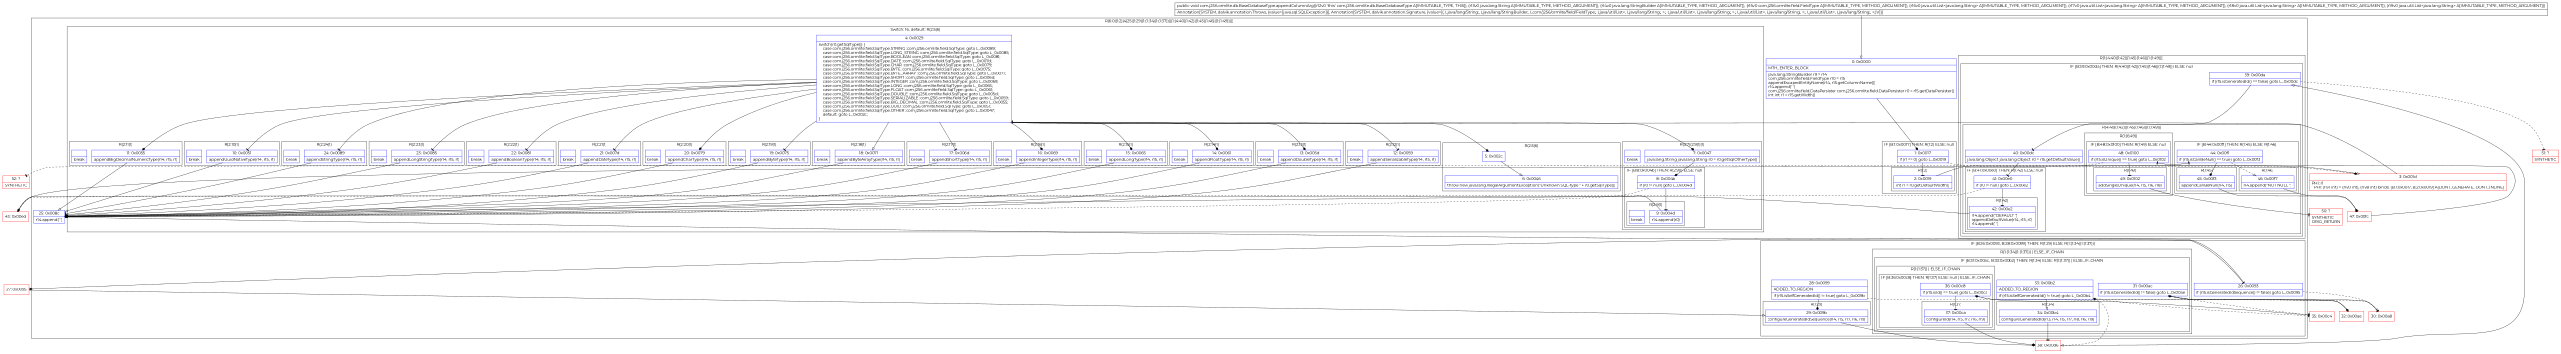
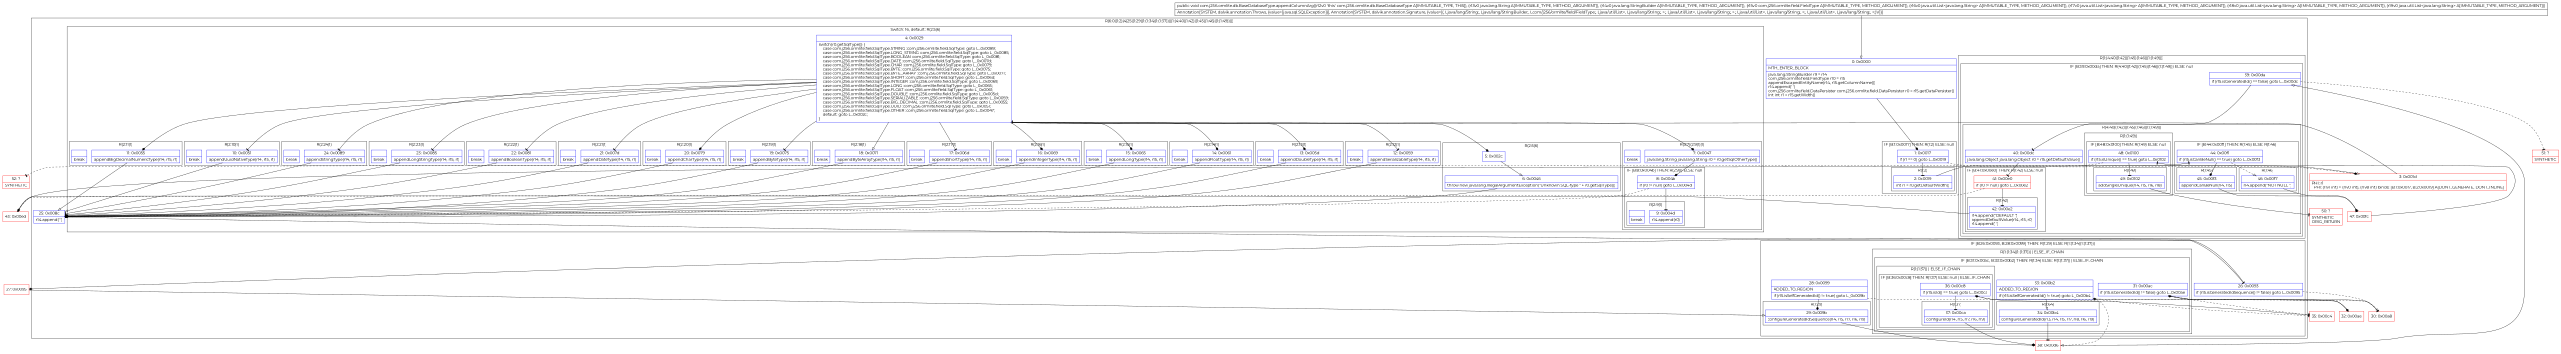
  digraph {
    fontname=Montserrat
    node [color=blue fontname=Montserrat shape=record]
    edge [arrowhead=tee fontname=Montserrat]
    n1 [label="{2\:\ 0x0019|int r1 = r0.getDefaultWidth()\l}"]
    n2 [label="{1\:\ 0x0017|if (r1 == 0) goto L_0x0019\l}"]
    n3 [label="{24\:\ 0x0089|appendStringType(r14, r15, r1)\l}"]
    n4 [label="{|break\l}"]
    n5 [label="{23\:\ 0x0085|appendLongStringType(r14, r15, r1)\l}"]
    n6 [label="{|break\l}"]
    n7 [label="{22\:\ 0x0081|appendBooleanType(r14, r15, r1)\l}"]
    n8 [label="{|break\l}"]
    n9 [label="{21\:\ 0x007d|appendDateType(r14, r15, r1)\l}"]
    n10 [label="{|break\l}"]
    n11 [label="{20\:\ 0x0079|appendCharType(r14, r15, r1)\l}"]
    n12 [label="{|break\l}"]
    n13 [label="{19\:\ 0x0075|appendByteType(r14, r15, r1)\l}"]
    n14 [label="{|break\l}"]
    n15 [label="{18\:\ 0x0071|appendByteArrayType(r14, r15, r1)\l}"]
    n16 [label="{|break\l}"]
    n17 [label="{17\:\ 0x006d|appendShortType(r14, r15, r1)\l}"]
    n18 [label="{|break\l}"]
    n19 [label="{16\:\ 0x0069|appendIntegerType(r14, r15, r1)\l}"]
    n20 [label="{|break\l}"]
    n21 [label="{15\:\ 0x0065|appendLongType(r14, r15, r1)\l}"]
    n22 [label="{|break\l}"]
    n23 [label="{14\:\ 0x0061|appendFloatType(r14, r15, r1)\l}"]
    n24 [label="{|break\l}"]
    n25 [label="{13\:\ 0x005d|appendDoubleType(r14, r15, r1)\l}"]
    n26 [label="{|break\l}"]
    n27 [label="{12\:\ 0x0059|appendSerializableType(r14, r15, r1)\l}"]
    n28 [label="{|break\l}"]
    n29 [label="{11\:\ 0x0055|appendBigDecimalNumericType(r14, r15, r1)\l}"]
    n30 [label="{|break\l}"]
    n31 [label="{10\:\ 0x0051|appendUuidNativeType(r14, r15, r1)\l}"]
    n32 [label="{|break\l}"]
    n33 [label="{9\:\ 0x004d|r14.append(r0)\l}"]
    n34 [label="{|break\l}"]
    n35 [label="{8\:\ 0x004b|if (r0 != null) goto L_0x004d\l}"]
    n36 [label="{7\:\ 0x0047|java.lang.String java.lang.String r0 = r0.getSqlOtherType()\l}"]
    n37 [label="{|break\l}"]
    n38 [label="{5\:\ 0x002c}"]
    n39 [label="{6\:\ 0x0046|throw new java.lang.IllegalArgumentException(\"Unknown SQL\-type \" + r0.getSqlType())\l}"]
    n40 [label="{4\:\ 0x0029|switch(r0.getSqlType()) \{\l    case com.j256.ormlite.field.SqlType.STRING :com.j256.ormlite.field.SqlType: goto L_0x0089;\l    case com.j256.ormlite.field.SqlType.LONG_STRING :com.j256.ormlite.field.SqlType: goto L_0x0085;\l    case com.j256.ormlite.field.SqlType.BOOLEAN :com.j256.ormlite.field.SqlType: goto L_0x0081;\l    case com.j256.ormlite.field.SqlType.DATE :com.j256.ormlite.field.SqlType: goto L_0x007d;\l    case com.j256.ormlite.field.SqlType.CHAR :com.j256.ormlite.field.SqlType: goto L_0x0079;\l    case com.j256.ormlite.field.SqlType.BYTE :com.j256.ormlite.field.SqlType: goto L_0x0075;\l    case com.j256.ormlite.field.SqlType.BYTE_ARRAY :com.j256.ormlite.field.SqlType: goto L_0x0071;\l    case com.j256.ormlite.field.SqlType.SHORT :com.j256.ormlite.field.SqlType: goto L_0x006d;\l    case com.j256.ormlite.field.SqlType.INTEGER :com.j256.ormlite.field.SqlType: goto L_0x0069;\l    case com.j256.ormlite.field.SqlType.LONG :com.j256.ormlite.field.SqlType: goto L_0x0065;\l    case com.j256.ormlite.field.SqlType.FLOAT :com.j256.ormlite.field.SqlType: goto L_0x0061;\l    case com.j256.ormlite.field.SqlType.DOUBLE :com.j256.ormlite.field.SqlType: goto L_0x005d;\l    case com.j256.ormlite.field.SqlType.SERIALIZABLE :com.j256.ormlite.field.SqlType: goto L_0x0059;\l    case com.j256.ormlite.field.SqlType.BIG_DECIMAL :com.j256.ormlite.field.SqlType: goto L_0x0055;\l    case com.j256.ormlite.field.SqlType.UUID :com.j256.ormlite.field.SqlType: goto L_0x0051;\l    case com.j256.ormlite.field.SqlType.OTHER :com.j256.ormlite.field.SqlType: goto L_0x0047;\l    default: goto L_0x002c;\l\}\l}"]
    n41 [label="{29\:\ 0x009b|configureGeneratedIdSequence(r14, r15, r17, r16, r19)\l}"]
    n42 [label="{34\:\ 0x00b4|configureGeneratedId(r13, r14, r15, r17, r18, r16, r19)\l}"]
    n43 [label="{37\:\ 0x00ca|configureId(r14, r15, r17, r16, r19)\l}"]
    n44 [label="{36\:\ 0x00c8|if (r15.isId() == true) goto L_0x00ca\l}"]
    n45 [label="{31\:\ 0x00ac|if (r15.isGeneratedId() != false) goto L_0x00ae\l}"]
    n46 [label="{33\:\ 0x00b2|ADDED_TO_REGION\l|if (r15.isSelfGeneratedId() != true) goto L_0x00b4\l}"]
    n47 [label="{26\:\ 0x0093|if (r15.isGeneratedIdSequence() != false) goto L_0x0095\l}"]
    n48 [label="{28\:\ 0x0099|ADDED_TO_REGION\l|if (r15.isSelfGeneratedId() != true) goto L_0x009b\l}"]
    n49 [label="{42\:\ 0x00e2|r14.append(\"DEFAULT \")\lappendDefaultValue(r14, r15, r0)\lr14.append(' ')\l}"]
-   n50 [label="{41\:\ 0x00e0|if (r0 != null) goto L_0x00e2\l}"]
+   n50 [color=red label="{41\:\ 0x00e0|if (r0 != null) goto L_0x00e2\l}"]
    n51 [label="{45\:\ 0x00f3|appendCanBeNull(r14, r15)\l}"]
    n52 [label="{46\:\ 0x00f7|r14.append(\"NOT NULL \")\l}"]
    n53 [label="{44\:\ 0x00f1|if (r15.isCanBeNull() == true) goto L_0x00f3\l}"]
    n54 [label="{49\:\ 0x0102|addSingleUnique(r14, r15, r16, r18)\l}"]
    n55 [label="{48\:\ 0x0100|if (r15.isUnique() == true) goto L_0x0102\l}"]
    n56 [label="{40\:\ 0x00dc|java.lang.Object java.lang.Object r0 = r15.getDefaultValue()\l}"]
    n57 [label="{39\:\ 0x00da|if (r15.isGeneratedId() == false) goto L_0x00dc\l}"]
    n58 [label="{0\:\ 0x0000|MTH_ENTER_BLOCK\l|java.lang.StringBuilder r9 = r14\lcom.j256.ormlite.field.FieldType r10 = r15\lappendEscapedEntityName(r14, r15.getColumnName())\lr14.append(' ')\lcom.j256.ormlite.field.DataPersister com.j256.ormlite.field.DataPersister r0 = r15.getDataPersister()\lint int r1 = r15.getWidth()\l}"]
    n59 [label="{25\:\ 0x008c|r14.append(' ')\l}"]
    n60 [color=red label="{3\:\ 0x001d|PHI: r1 \l  PHI: (r1v1 int) = (r1v0 int), (r1v8 int) binds: [B:1:0x0017, B:2:0x0019] A[DONT_GENERATE, DONT_INLINE]\l}"]
    n61 [color=red label="{38\:\ 0x00d6}"]
    n62 [color=red label="{32\:\ 0x00ae}"]
    n63 [color=red label="{35\:\ 0x00c4}"]
    n64 [color=red label="{27\:\ 0x0095}"]
    n65 [color=red label="{30\:\ 0x00a8}"]
    n66 [color=red label="{43\:\ 0x00ed}"]
    n67 [color=red label="{47\:\ 0x00fc}"]
    n68 [color=red label="{50\:\ ?|SYNTHETIC\lORIG_RETURN\l}"]
    n69 [color=red label="{52\:\ ?|SYNTHETIC\l}"]
    n70 [color=red label="{51\:\ ?|SYNTHETIC\l}"]
    n71 [label="{public void com.j256.ormlite.db.BaseDatabaseType.appendColumnArg((r12v0 'this' com.j256.ormlite.db.BaseDatabaseType A[IMMUTABLE_TYPE, THIS]), (r13v0 java.lang.String A[IMMUTABLE_TYPE, METHOD_ARGUMENT]), (r14v0 java.lang.StringBuilder A[IMMUTABLE_TYPE, METHOD_ARGUMENT]), (r15v0 com.j256.ormlite.field.FieldType A[IMMUTABLE_TYPE, METHOD_ARGUMENT]), (r16v0 java.util.List\<java.lang.String\> A[IMMUTABLE_TYPE, METHOD_ARGUMENT]), (r17v0 java.util.List\<java.lang.String\> A[IMMUTABLE_TYPE, METHOD_ARGUMENT]), (r18v0 java.util.List\<java.lang.String\> A[IMMUTABLE_TYPE, METHOD_ARGUMENT]), (r19v0 java.util.List\<java.lang.String\> A[IMMUTABLE_TYPE, METHOD_ARGUMENT]))  | Annotation[SYSTEM, dalvik.annotation.Throws, \{value=[java.sql.SQLException]\}], Annotation[SYSTEM, dalvik.annotation.Signature, \{value=[(, Ljava\/lang\/String;, Ljava\/lang\/StringBuilder;, Lcom\/j256\/ormlite\/field\/FieldType;, Ljava\/util\/List\<, Ljava\/lang\/String;, \>;, Ljava\/util\/List\<, Ljava\/lang\/String;, \>;, Ljava\/util\/List\<, Ljava\/lang\/String;, \>;, Ljava\/util\/List\<, Ljava\/lang\/String;, \>;)V]\}]\l}" color=""]
    subgraph cluster_1 {
      label="R(6:0|(1:2)|4|25|(1:29)(1:(1:34)(1:(1:37)))|(1:(4:40|(1:42)|(1:45)(1:46)|(1:(1:49)))))"
      n58
      n59
      subgraph cluster_2 {
        label="IF [B:1:0x0017] THEN: R(1:2) ELSE: null"
        n2
        subgraph cluster_3 {
          label="R(1:2)"
          n1
        }
      }
      subgraph cluster_4 {
        label="Switch: 16, default: R(2:5|6)"
        n40
        subgraph cluster_5 {
          label="R(2:24|1)"
          n3
          n4
        }
        subgraph cluster_6 {
          label="R(2:23|1)"
          n5
          n6
        }
        subgraph cluster_7 {
          label="R(2:22|1)"
          n7
          n8
        }
        subgraph cluster_8 {
          label="R(2:21|1)"
          n9
          n10
        }
        subgraph cluster_9 {
          label="R(2:20|1)"
          n11
          n12
        }
        subgraph cluster_10 {
          label="R(2:19|1)"
          n13
          n14
        }
        subgraph cluster_11 {
          label="R(2:18|1)"
          n15
          n16
        }
        subgraph cluster_12 {
          label="R(2:17|1)"
          n17
          n18
        }
        subgraph cluster_13 {
          label="R(2:16|1)"
          n19
          n20
        }
        subgraph cluster_14 {
          label="R(2:15|1)"
          n21
          n22
        }
        subgraph cluster_15 {
          label="R(2:14|1)"
          n23
          n24
        }
        subgraph cluster_16 {
          label="R(2:13|1)"
          n25
          n26
        }
        subgraph cluster_17 {
          label="R(2:12|1)"
          n27
          n28
        }
        subgraph cluster_18 {
          label="R(2:11|1)"
          n29
          n30
        }
        subgraph cluster_19 {
          label="R(2:10|1)"
          n31
          n32
        }
        subgraph cluster_20 {
          label="R(3:7|(2:9|1)|1)"
          n36
          n37
          subgraph cluster_21 {
            label="IF [B:8:0x004b] THEN: R(2:9|1) ELSE: null"
            n35
            subgraph cluster_22 {
              label="R(2:9|1)"
              n33
              n34
            }
          }
        }
        subgraph cluster_23 {
          label="R(2:5|6)"
          n38
          n39
        }
      }
      subgraph cluster_24 {
        label="IF [B:26:0x0093, B:28:0x0099] THEN: R(1:29) ELSE: R(1:(1:34)(1:(1:37)))"
        n47
        n48
        subgraph cluster_25 {
          label="R(1:29)"
          n41
        }
        subgraph cluster_26 {
          label="R(1:(1:34)(1:(1:37))) | ELSE_IF_CHAIN\l"
          subgraph cluster_27 {
            label="IF [B:31:0x00ac, B:33:0x00b2] THEN: R(1:34) ELSE: R(1:(1:37)) | ELSE_IF_CHAIN\l"
            n45
            n46
            subgraph cluster_28 {
-             label="R(1:34)"
+             label="R(1:64)"
              n42
            }
            subgraph cluster_29 {
              label="R(1:(1:37)) | ELSE_IF_CHAIN\l"
              subgraph cluster_30 {
                label="IF [B:36:0x00c8] THEN: R(1:37) ELSE: null | ELSE_IF_CHAIN\l"
                n44
                subgraph cluster_31 {
                  label="R(1:37)"
                  n43
                }
              }
            }
          }
        }
      }
      subgraph cluster_32 {
        label="R(1:(4:40|(1:42)|(1:45)(1:46)|(1:(1:49))))"
        subgraph cluster_33 {
          label="IF [B:39:0x00da] THEN: R(4:40|(1:42)|(1:45)(1:46)|(1:(1:49))) ELSE: null"
          n57
          subgraph cluster_34 {
            label="R(4:40|(1:42)|(1:45)(1:46)|(1:(1:49)))"
            n56
            subgraph cluster_35 {
              label="IF [B:41:0x00e0] THEN: R(1:42) ELSE: null"
              n50
              subgraph cluster_36 {
                label="R(1:42)"
                n49
              }
            }
            subgraph cluster_37 {
              label="IF [B:44:0x00f1] THEN: R(1:45) ELSE: R(1:46)"
              n53
              subgraph cluster_38 {
                label="R(1:45)"
                n51
              }
              subgraph cluster_39 {
                label="R(1:46)"
                n52
              }
            }
            subgraph cluster_40 {
-             label="R(1:(6:49))"
+             label="R(1:(1:49))"
              subgraph cluster_41 {
                label="IF [B:48:0x0100] THEN: R(1:49) ELSE: null"
                n55
                subgraph cluster_42 {
                  label="R(1:49)"
                  n54
                }
              }
            }
          }
        }
      }
    }
    n1 -> n60 [arrowhead=onormal]
    n2 -> n1
    n2 -> n60 [arrowhead=diamond style=dashed]
    n3 -> n59
    n5 -> n59 [arrowhead=onormal]
    n7 -> n59 [arrowhead=diamond]
    n9 -> n59
    n11 -> n59 [arrowhead=onormal]
    n13 -> n59 [arrowhead=diamond]
    n15 -> n59 [arrowhead=onormal]
    n17 -> n59
    n19 -> n59 [arrowhead=onormal]
    n21 -> n59 [arrowhead=diamond]
    n23 -> n59
    n25 -> n59
    n27 -> n59 [arrowhead=diamond]
    n29 -> n59 [arrowhead=onormal]
    n31 -> n59 [arrowhead=onormal]
-   n33 -> n59 [arrowhead=diamond]
+   n39 -> n59 [arrowhead=diamond]
    n35 -> n33
    n35 -> n59 [arrowhead=diamond style=dashed]
    n36 -> n35 [arrowhead=diamond]
    n38 -> n39 [arrowhead=onormal]
    n40 -> n3
    n40 -> n5
    n40 -> n7
    n40 -> n9
    n40 -> n11 [arrowhead=diamond]
    n40 -> n13
    n40 -> n15 [arrowhead=onormal]
    n40 -> n17
    n40 -> n19 [arrowhead=diamond]
    n40 -> n21 [arrowhead=diamond]
    n40 -> n23 [arrowhead=diamond]
    n40 -> n25 [arrowhead=diamond]
    n40 -> n27
    n40 -> n29 [arrowhead=diamond]
    n40 -> n31
    n40 -> n36 [arrowhead=diamond]
    n40 -> n38 [arrowhead=diamond]
    n41 -> n61 [arrowhead=diamond]
    n42 -> n61
    n43 -> n61 [arrowhead=diamond]
    n44 -> n43
    n44 -> n61 [arrowhead=onormal style=dashed]
    n45 -> n62 [arrowhead=diamond]
    n45 -> n63 [style=dashed]
    n46 -> n42 [arrowhead=onormal]
    n46 -> n63 [style=dashed]
    n47 -> n64 [arrowhead=diamond]
    n47 -> n65 [style=dashed]
    n48 -> n41 [arrowhead=diamond]
    n48 -> n65 [arrowhead=onormal style=dashed]
    n49 -> n66 [arrowhead=diamond]
    n50 -> n49
    n50 -> n66 [arrowhead=onormal style=dashed]
    n51 -> n67 [arrowhead=diamond]
    n52 -> n67
    n53 -> n51 [arrowhead=diamond]
    n53 -> n52 [arrowhead=onormal style=dashed]
    n54 -> n68
    n55 -> n54
    n55 -> n69 [style=dashed]
    n56 -> n50
    n57 -> n56
    n57 -> n70 [style=dashed]
    n58 -> n2 [arrowhead=diamond]
    n59 -> n47
    n60 -> n40
    n61 -> n57 [arrowhead=onormal]
    n62 -> n46 [arrowhead=diamond]
    n63 -> n44 [arrowhead=diamond]
    n64 -> n41 [arrowhead=onormal]
    n65 -> n45 [arrowhead=diamond]
    n66 -> n53
    n67 -> n55
    n71 -> n58 [arrowhead=onormal]
  }
